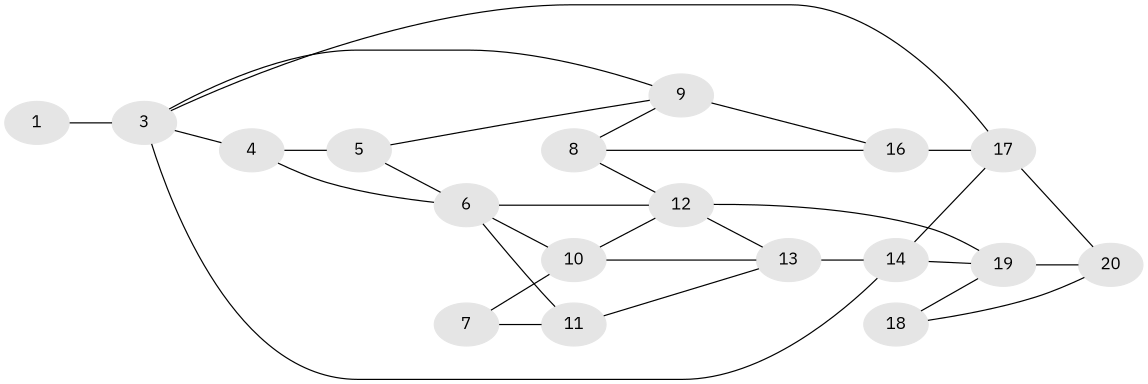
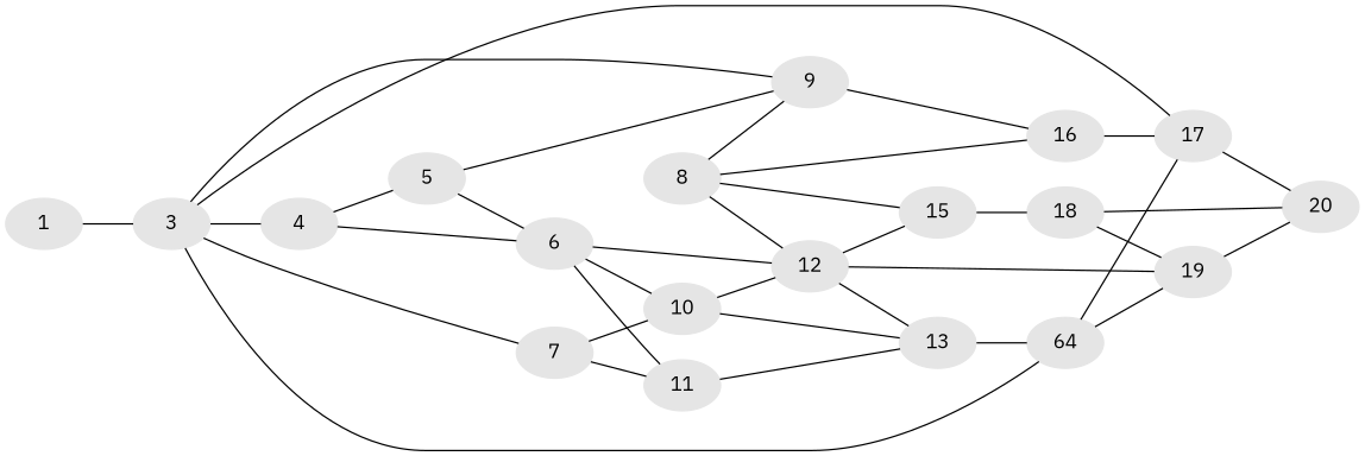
  graph {
    fontname="IBM Plex Sans"
    rankdir=LR
    node [color=gray90 fontname="IBM Plex Sans" style=filled]
    edge [fontname="IBM Plex Sans" weight=1.0]
    1
    3
    4
    9
    7
-   14
+   14 [label=64]
    17
    5
    6
    16
    10
    11
    19
    20
    12
    13
+   15
    8
    18
    1 -- 3 [weight=2.0]
    3 -- 4
    3 -- 9
+   3 -- 7
    3 -- 14
    3 -- 17
    4 -- 5
    4 -- 6
    9 -- 16
    7 -- 10
    7 -- 11 [weight=2.0]
    14 -- 17
    14 -- 19
    17 -- 20
    5 -- 9 [weight=2.0]
    5 -- 6
    6 -- 10
    6 -- 11
    6 -- 12
    16 -- 17 [weight=3.0]
    10 -- 12
    10 -- 13
    11 -- 13 [weight=2.0]
    19 -- 20
    12 -- 19
    12 -- 13
+   12 -- 15
    13 -- 14
+   15 -- 18 [weight=2.0]
    8 -- 9
    8 -- 16
    8 -- 12
+   8 -- 15
    18 -- 19 [weight=2.0]
    18 -- 20
  }
